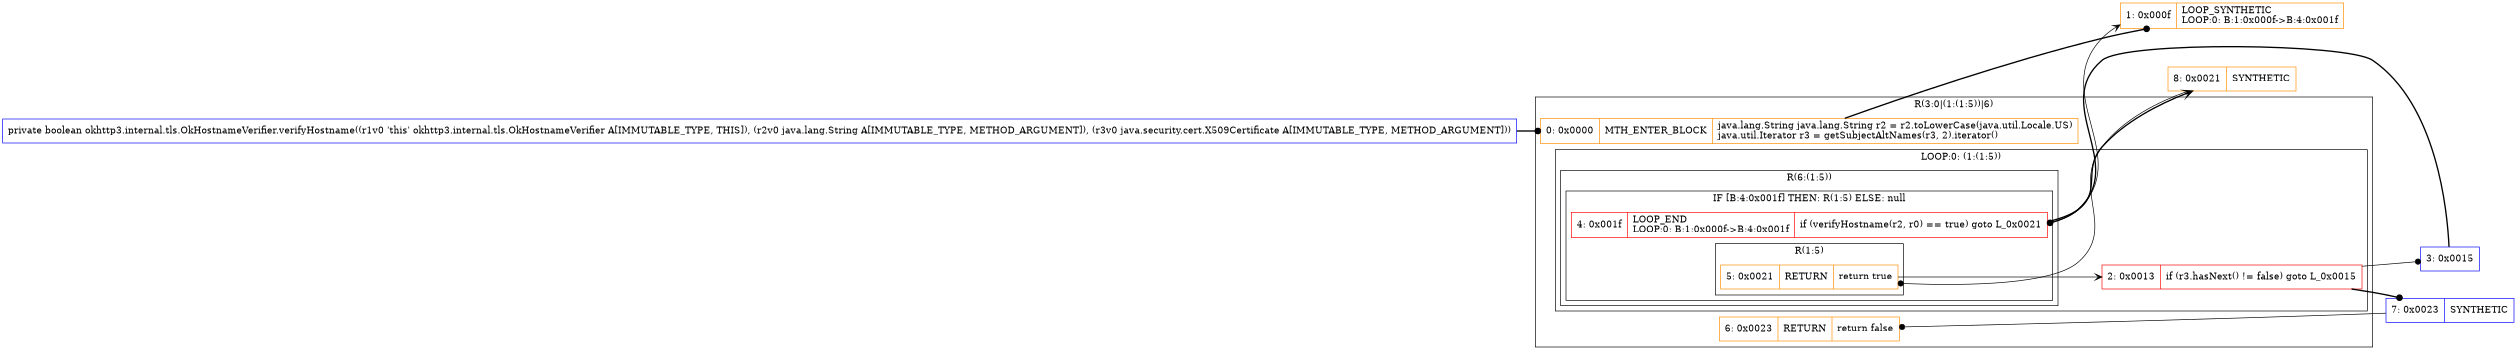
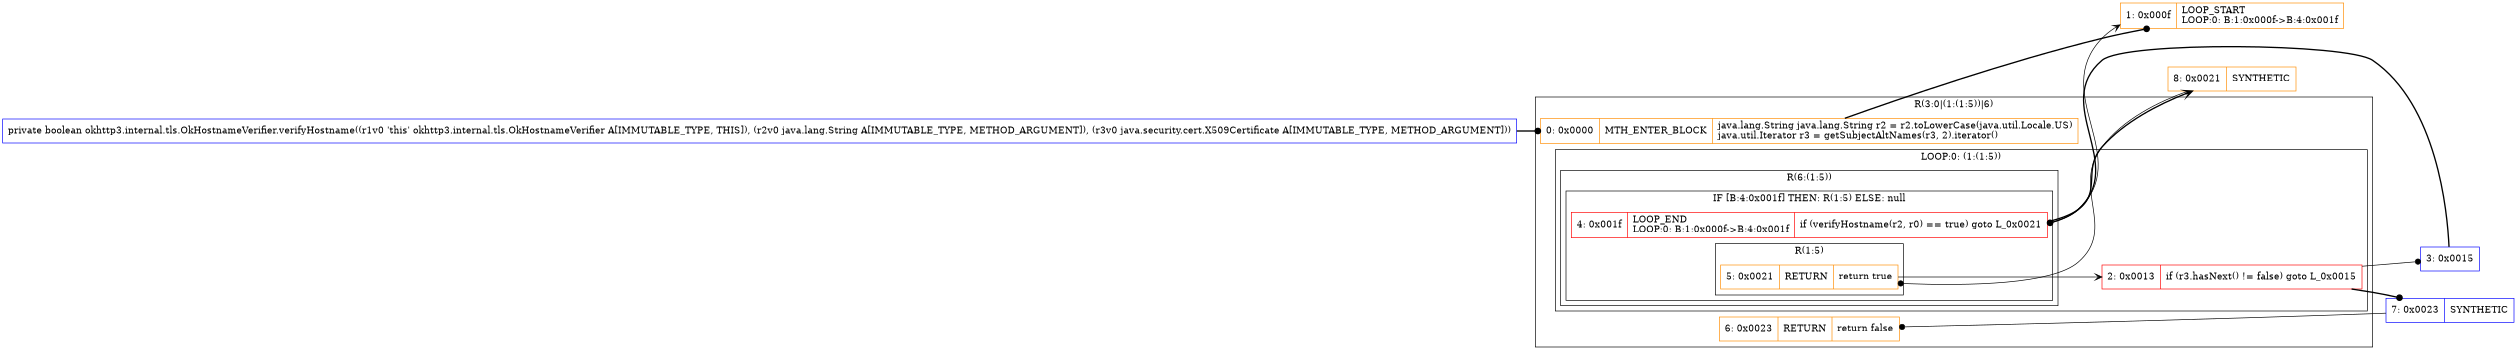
  digraph {
    fontname="DejaVu Serif"
    rankdir=LR
    node [color=darkorange fontname="DejaVu Serif" shape=record]
    edge [arrowhead=dot fontname="DejaVu Serif" style=solid]
    n1 [label="{5\:\ 0x0021|RETURN\l|return true\l}"]
    n2 [color=red label="{4\:\ 0x001f|LOOP_END\lLOOP:0: B:1:0x000f\-\>B:4:0x001f\l|if (verifyHostname(r2, r0) == true) goto L_0x0021\l}"]
    n3 [color=red label="{2\:\ 0x0013|if (r3.hasNext() != false) goto L_0x0015\l}"]
    n4 [label="{0\:\ 0x0000|MTH_ENTER_BLOCK\l|java.lang.String java.lang.String r2 = r2.toLowerCase(java.util.Locale.US)\ljava.util.Iterator r3 = getSubjectAltNames(r3, 2).iterator()\l}"]
    n5 [label="{6\:\ 0x0023|RETURN\l|return false\l}"]
-   n6 [label="{1\:\ 0x000f|LOOP_SYNTHETIC\lLOOP:0: B:1:0x000f\-\>B:4:0x001f\l}"]
+   n6 [label="{1\:\ 0x000f|LOOP_START\lLOOP:0: B:1:0x000f\-\>B:4:0x001f\l}"]
    n7 [label="{8\:\ 0x0021|SYNTHETIC\l}"]
    n8 [color=blue label="{3\:\ 0x0015}"]
    n9 [color=blue label="{7\:\ 0x0023|SYNTHETIC\l}"]
    n10 [color=blue label="{private boolean okhttp3.internal.tls.OkHostnameVerifier.verifyHostname((r1v0 'this' okhttp3.internal.tls.OkHostnameVerifier A[IMMUTABLE_TYPE, THIS]), (r2v0 java.lang.String A[IMMUTABLE_TYPE, METHOD_ARGUMENT]), (r3v0 java.security.cert.X509Certificate A[IMMUTABLE_TYPE, METHOD_ARGUMENT])) }"]
    subgraph cluster_1 {
      label="R(3:0|(1:(1:5))|6)"
      n4
      n5
      subgraph cluster_2 {
        label="LOOP:0: (1:(1:5))"
        n3
        subgraph cluster_3 {
          label="R(6:(1:5))"
          subgraph cluster_4 {
            label="IF [B:4:0x001f] THEN: R(1:5) ELSE: null"
            n2
            subgraph cluster_5 {
              label="R(1:5)"
              n1
            }
          }
        }
      }
    }
    n1 -> n3 [arrowhead=vee]
    n2 -> n6 [arrowhead=vee]
    n2 -> n7 [arrowhead=vee style=bold]
    n3 -> n8
    n3 -> n9 [style=bold]
    n4 -> n6 [style=bold]
    n7 -> n1
    n8 -> n2 [style=bold]
    n9 -> n5
    n10 -> n4 [style=bold]
  }
